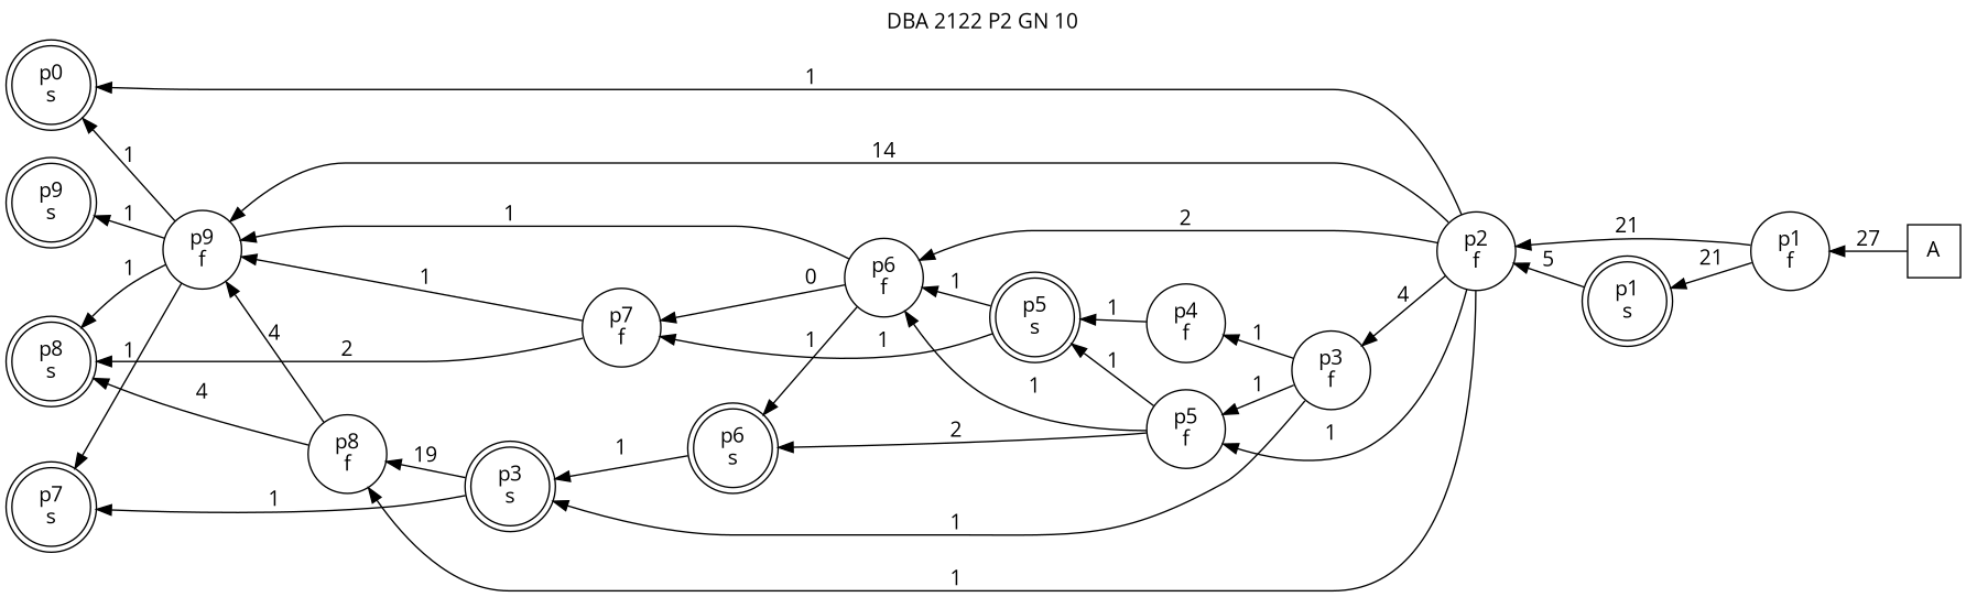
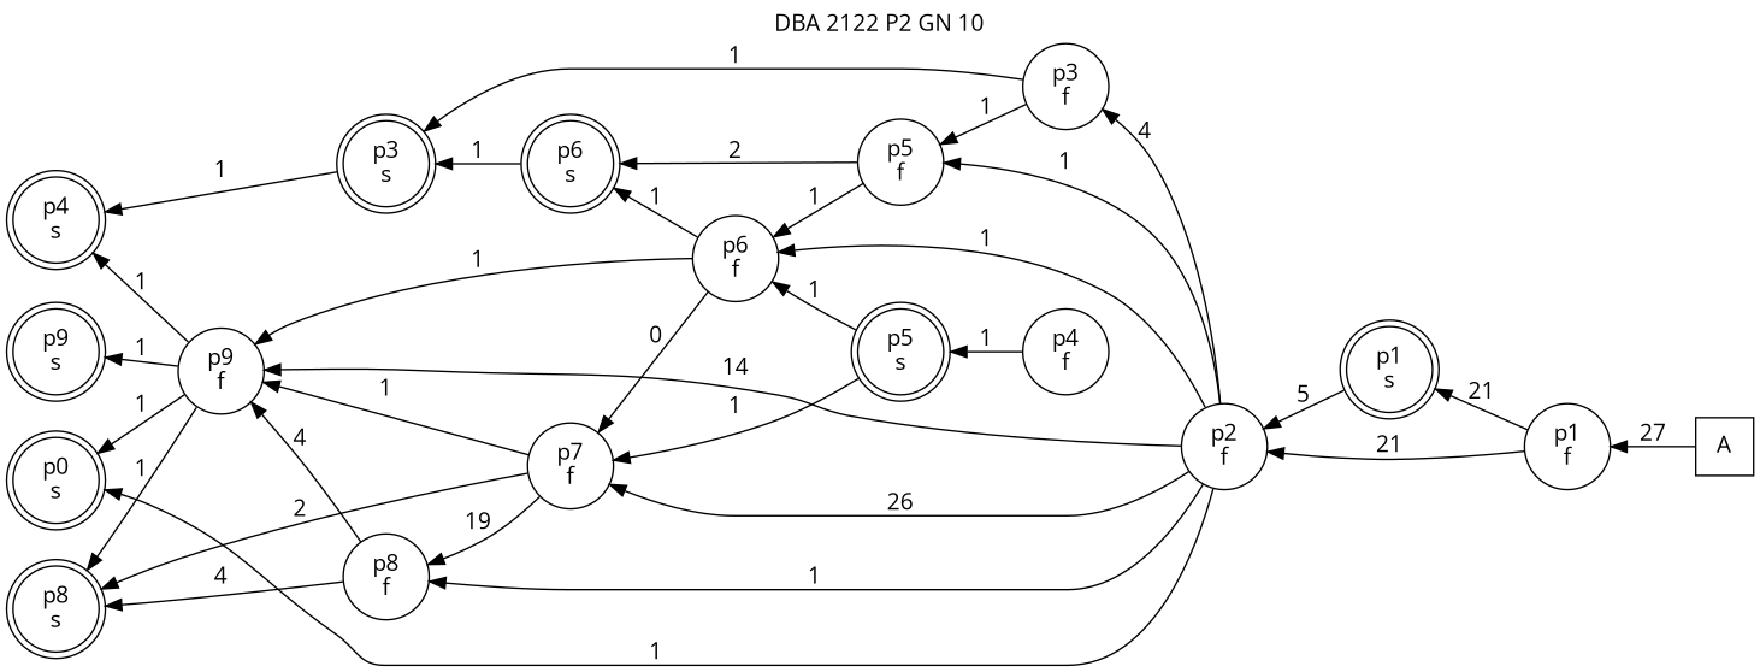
  digraph {
    fontname="Open Sans"
    label=" DBA 2122 P2 GN 10 "
    labelloc=tl
    rankdir=RL
    node [fontname="Open Sans" shape=circle]
    edge [fontname="Open Sans"]
    n1 [label=A shape=square]
    n2 [label="p1\nf"]
    n3 [label="p1\ns" shape=doublecircle]
    n4 [label="p2\nf"]
    n5 [label="p9\nf"]
    n6 [label="p3\nf"]
    n7 [label="p5\nf"]
    n8 [label="p6\nf"]
    n9 [label="p0\ns" shape=doublecircle]
    n10 [label="p7\nf"]
    n11 [label="p8\nf"]
-   n12 [label="p7\ns" shape=doublecircle]
+   n12 [label="p4\ns" shape=doublecircle]
    n13 [label="p8\ns" shape=doublecircle]
    n14 [label="p9\ns" shape=doublecircle]
    n15 [label="p4\nf"]
    n16 [label="p3\ns" shape=doublecircle]
    n17 [label="p5\ns" shape=doublecircle]
    n18 [label="p6\ns" shape=doublecircle]
    n1 -> n2 [label=27]
    n2 -> n3 [label=21]
    n2 -> n4 [label=21]
    n3 -> n4 [label=5]
    n4 -> n5 [label=14]
    n4 -> n6 [label=4]
    n4 -> n7 [label=1]
-   n4 -> n8 [label=2]
+   n4 -> n8 [label=1]
    n4 -> n9 [label=1]
+   n4 -> n10 [label=26]
    n4 -> n11 [label=1]
    n5 -> n9 [label=1]
    n5 -> n12 [label=1]
    n5 -> n13 [label=1]
    n5 -> n14 [label=1]
    n6 -> n7 [label=1]
-   n6 -> n15 [label=1]
    n6 -> n16 [label=1]
    n7 -> n8 [label=1]
-   n7 -> n17 [label=1]
    n7 -> n18 [label=2]
    n8 -> n5 [label=1]
    n8 -> n10 [label=0]
    n8 -> n18 [label=1]
    n10 -> n5 [label=1]
-   n16 -> n11 [label=19]
+   n10 -> n11 [label=19]
    n10 -> n13 [label=2]
    n11 -> n5 [label=4]
    n11 -> n13 [label=4]
    n15 -> n17 [label=1]
    n16 -> n12 [label=1]
    n17 -> n8 [label=1]
    n17 -> n10 [label=1]
    n18 -> n16 [label=1]
  }
